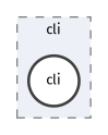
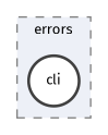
  digraph {
    compound=true
    rankdir=LR
    fontname="Fira Sans"
    n1 [color=grey25 fillcolor=white fontname="Fira Sans" fontsize=10 height=0.2 label=cli shape=circle style="filled,bold" width=0.4]
    subgraph cluster_1 {
      bgcolor="#edf0f7"
      fontsize=10
-     label=cli
+     label=errors
      pencolor=grey50
      style="filled,dashed"
      n1
    }
  }
